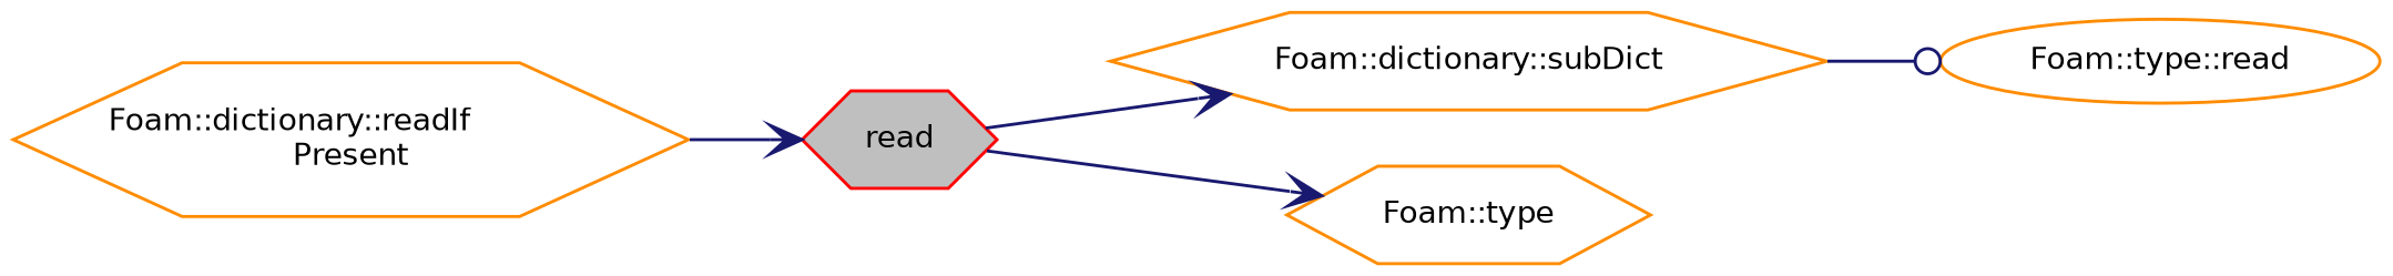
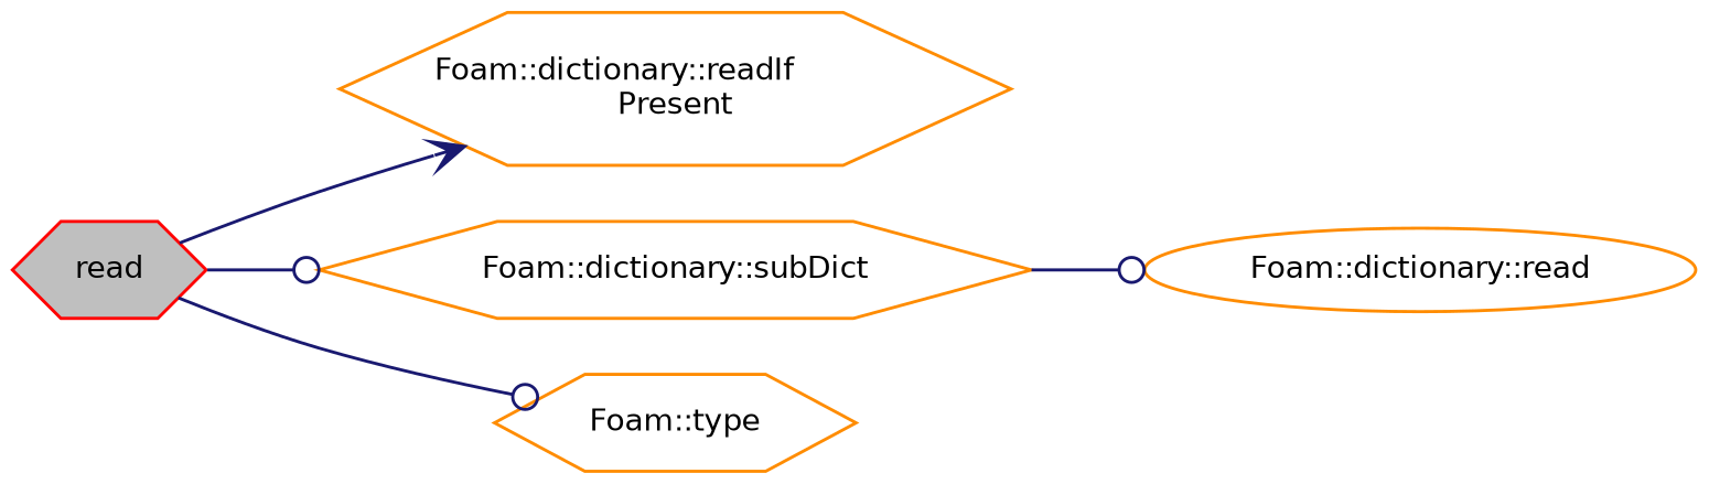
  digraph {
    rankdir=LR
    node [color=darkorange fontname=Helvetica fontsize=10 shape=hexagon]
    edge [arrowhead=vee color=midnightblue fontname=Helvetica fontsize=10 labelfontname=Helvetica labelfontsize=10 style=solid]
    n1 [color=red fillcolor=grey75 fontcolor=black height=0.2 label=read style=filled width=0.4]
    n2 [height=0.2 label="Foam::dictionary::readIf\lPresent" width=0.4]
    n3 [height=0.2 label="Foam::dictionary::subDict" width=0.4]
    n4 [height=0.2 label="Foam::type" width=0.4]
-   n5 [height=0.2 label="Foam::type::read" shape=ellipse width=0.4]
-   n2 -> n1
-   n1 -> n3
-   n1 -> n4
+   n5 [height=0.2 label="Foam::dictionary::read" shape=ellipse width=0.4]
+   n1 -> n2
+   n1 -> n3 [arrowhead=odot]
+   n1 -> n4 [arrowhead=odot]
    n3 -> n5 [arrowhead=odot]
  }
